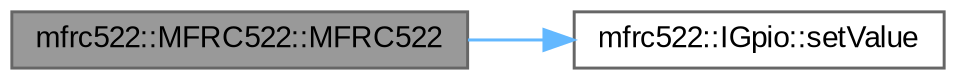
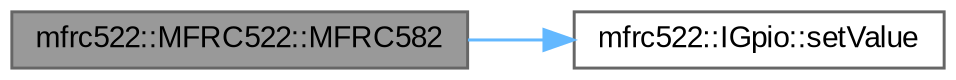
  digraph {
    rankdir=LR
    fontname="Liberation Sans"
    node [fontname="Liberation Sans" fontsize=10 shape=box style=filled]
-   n1 [color=gray40 fillcolor=grey60 fontcolor=black height=0.2 label="mfrc522::MFRC522::MFRC522" width=0.4]
+   n1 [color=gray40 fillcolor=grey60 fontcolor=black height=0.2 label="mfrc522::MFRC522::MFRC582" width=0.4]
    n2 [color=grey40 fillcolor=white height=0.2 label="mfrc522::IGpio::setValue" width=0.4]
    n1 -> n2 [color=steelblue1 fontname="Liberation Sans" fontsize=10 labelfontname=Helvetica labelfontsize=10 style=solid]
  }
